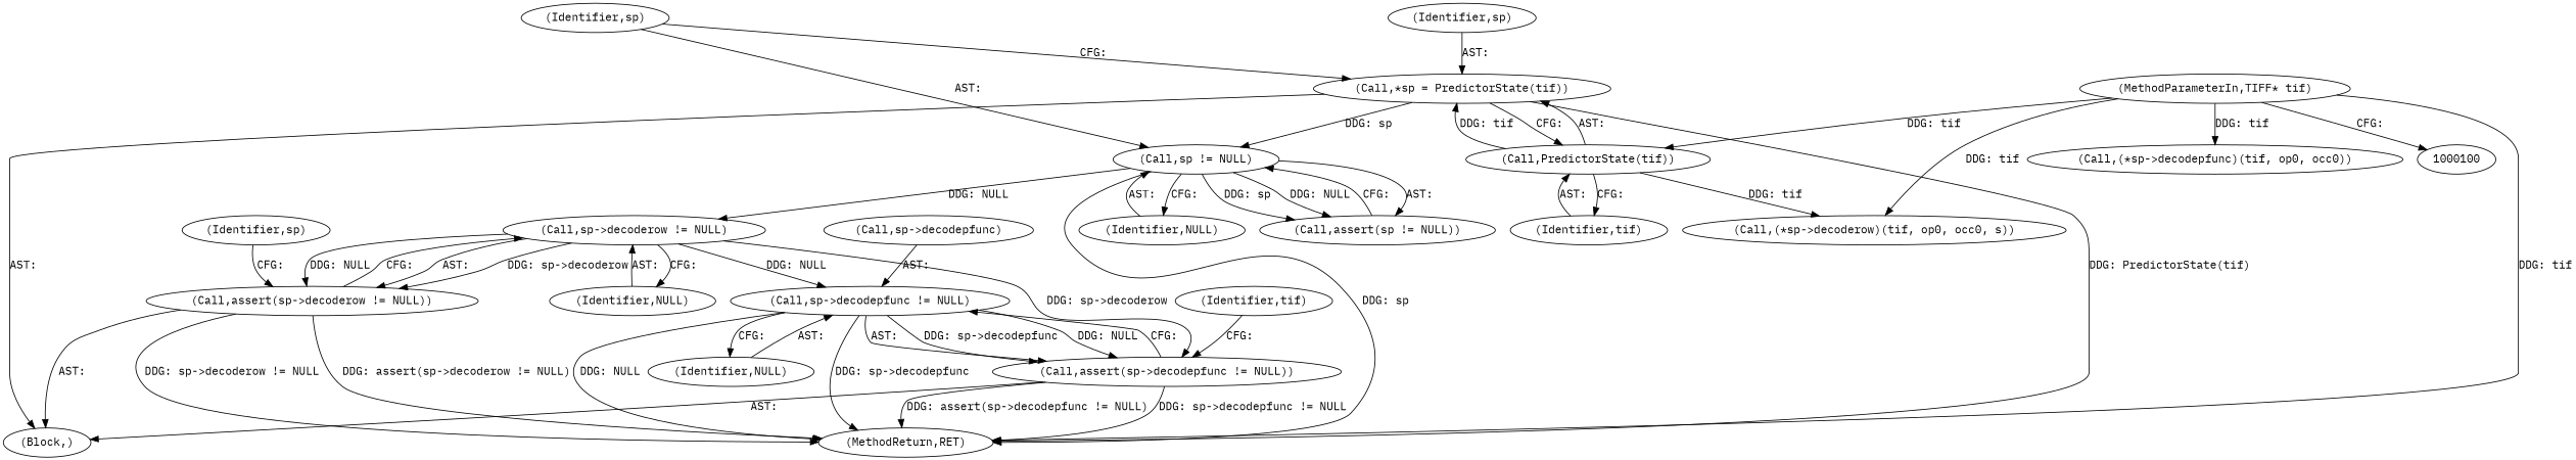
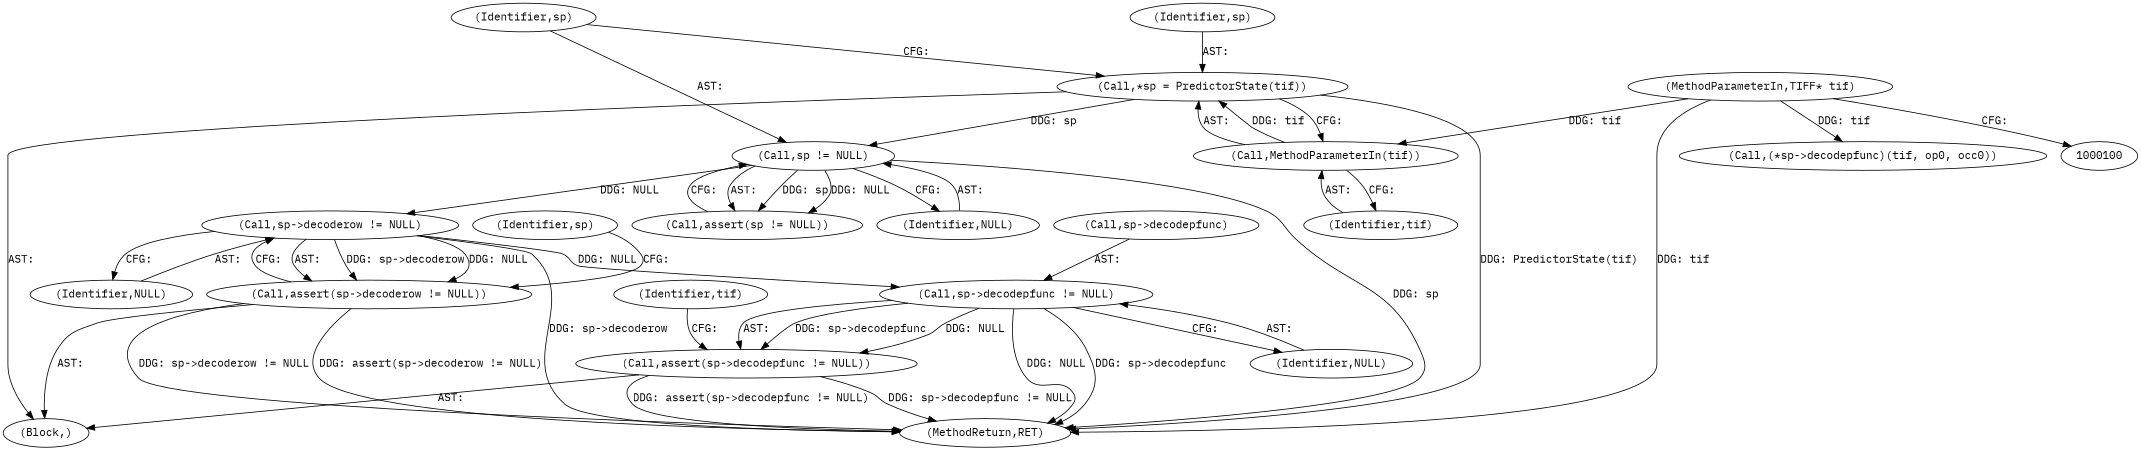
  digraph {
    fontname="IBM Plex Mono"
    node [fontname="IBM Plex Mono"]
    edge [fontname="IBM Plex Mono"]
    n1 [label="(Call,sp->decoderow != NULL)"]
    n2 [label="(Call,assert(sp->decoderow != NULL))"]
    n3 [label="(Call,sp->decodepfunc != NULL)"]
    n4 [label="(Identifier,NULL)"]
    n5 [label="(MethodReturn,RET)"]
    n6 [label="(Block,)"]
    n7 [label="(Call,assert(sp->decodepfunc != NULL))"]
    n8 [label="(Identifier,NULL)"]
    n9 [label="(Call,sp != NULL)"]
    n10 [label="(Identifier,NULL)"]
    n11 [label="(Call,assert(sp != NULL))"]
    n12 [label="(Call,*sp = PredictorState(tif))"]
-   n13 [label="(Call,PredictorState(tif))"]
-   n14 [label="(Call,(*sp->decoderow)(tif, op0, occ0, s))"]
+   n13 [label="(Call,MethodParameterIn(tif))"]
    n15 [label="(Identifier,tif)"]
    n16 [label="(MethodParameterIn,TIFF* tif)"]
    n17 [label="(Call,(*sp->decodepfunc)(tif, op0, occ0))"]
    1000100
    n19 [label="(Identifier,sp)"]
    n20 [label="(Identifier,sp)"]
    n21 [label="(Call,sp->decodepfunc)"]
    n22 [label="(Identifier,sp)"]
    n23 [label="(Identifier,tif)"]
    n1 -> n2 [label="AST: "]
    n1 -> n2 [label="DDG: sp->decoderow"]
    n1 -> n2 [label="DDG: NULL"]
    n1 -> n3 [label="DDG: NULL"]
    n1 -> n4 [label="CFG: "]
-   n1 -> n7 [label="DDG: sp->decoderow"]
+   n1 -> n5 [label="DDG: sp->decoderow"]
    n2 -> n1 [label="CFG: "]
    n2 -> n5 [label="DDG: assert(sp->decoderow != NULL)"]
    n2 -> n5 [label="DDG: sp->decoderow != NULL"]
    n2 -> n6 [label="AST: "]
    n3 -> n5 [label="DDG: NULL"]
    n3 -> n5 [label="DDG: sp->decodepfunc"]
    n3 -> n7 [label="AST: "]
    n3 -> n7 [label="DDG: sp->decodepfunc"]
    n3 -> n7 [label="DDG: NULL"]
    n3 -> n8 [label="CFG: "]
    n4 -> n1 [label="AST: "]
-   n7 -> n3 [label="CFG: "]
    n7 -> n5 [label="DDG: assert(sp->decodepfunc != NULL)"]
    n7 -> n5 [label="DDG: sp->decodepfunc != NULL"]
    n7 -> n6 [label="AST: "]
    n8 -> n3 [label="AST: "]
    n9 -> n1 [label="DDG: NULL"]
    n9 -> n5 [label="DDG: sp"]
    n9 -> n10 [label="CFG: "]
    n9 -> n11 [label="AST: "]
    n9 -> n11 [label="DDG: sp"]
    n9 -> n11 [label="DDG: NULL"]
    n10 -> n9 [label="AST: "]
    n11 -> n9 [label="CFG: "]
    n12 -> n5 [label="DDG: PredictorState(tif)"]
    n12 -> n6 [label="AST: "]
    n12 -> n9 [label="DDG: sp"]
    n12 -> n13 [label="CFG: "]
    n13 -> n12 [label="AST: "]
    n13 -> n12 [label="DDG: tif"]
-   n13 -> n14 [label="DDG: tif"]
    n13 -> n15 [label="CFG: "]
    n15 -> n13 [label="AST: "]
    n16 -> n5 [label="DDG: tif"]
    n16 -> n13 [label="DDG: tif"]
-   n16 -> n14 [label="DDG: tif"]
    n16 -> n17 [label="DDG: tif"]
    n16 -> 1000100 [label="CFG: "]
    n19 -> n9 [label="AST: "]
    n19 -> n12 [label="CFG: "]
    n20 -> n12 [label="AST: "]
    n21 -> n3 [label="AST: "]
    n22 -> n2 [label="CFG: "]
    n23 -> n7 [label="CFG: "]
  }
